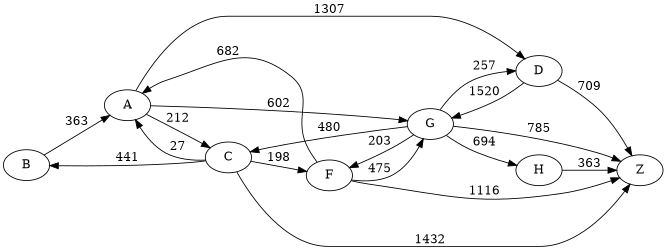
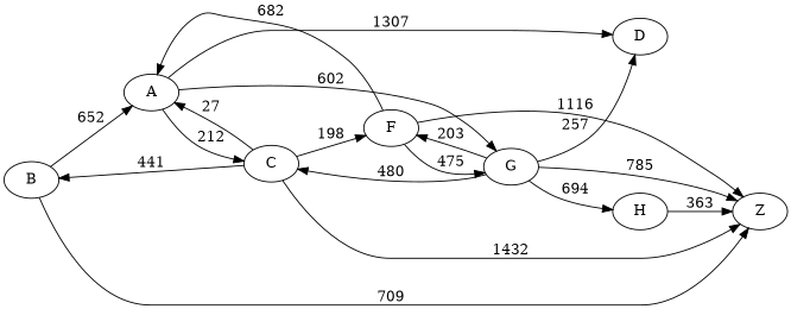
  digraph {
    rankdir=LR
    B
    A
    C
    G
    D
    F
    Z
    H
-   B -> A [label=363]
+   B -> A [label=652]
    A -> C [label=212]
    A -> G [label=602]
    A -> D [label=1307]
    C -> B [label=441]
    C -> A [label=27]
    C -> F [label=198]
    C -> Z [label=1432]
    G -> C [label=480]
    G -> D [label=257]
    G -> F [label=203]
    G -> Z [label=785]
    G -> H [label=694]
-   D -> G [label=1520]
-   D -> Z [label=709]
+   B -> Z [label=709]
    F -> A [label=682]
    F -> G [label=475]
    F -> Z [label=1116]
    H -> Z [label=363]
  }
